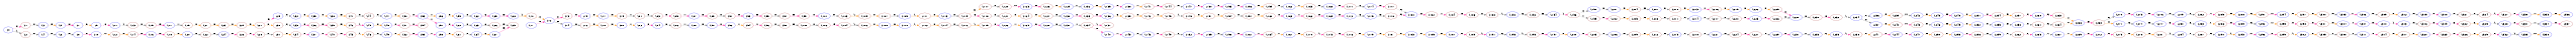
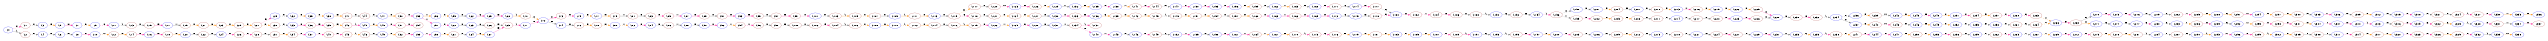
  strict digraph {
    rankdir=LR
    node [color=blue]
    edge [color=deeppink style=dashed]
    S1 [color=brown]
    S0
    S2 [color=brown]
    S3
    S4
    S5
    S6
    S7
    S8
    S9
    S10
    S11
    S12 [color=brown]
    S13 [color=brown]
    S14 [color=brown]
    S15 [color=brown]
    S16
    S17
    S18 [color=brown]
    S19 [color=brown]
    S20
    S21 [color=brown]
    S22 [color=brown]
    S23 [color=brown]
    S24
    S25 [color=brown]
    S26 [color=brown]
    S27 [color=brown]
    S28 [color=brown]
    S29
    S30 [color=brown]
    S31 [color=brown]
    S32
    S33
    S34 [color=brown]
    S35
    S36 [color=brown]
    S37
    S38
    S39 [color=brown]
    S40 [color=brown]
    S41 [color=brown]
    S42 [color=brown]
    S43 [color=brown]
    S44 [color=brown]
    S45
    S46 [color=brown]
    S47
    S48
    S49
    S50 [color=brown]
    S51 [color=brown]
    S52 [color=brown]
    S53
    S54 [color=brown]
    S55
    S56
    S57
    S58
    S59
    S60
    S61 [color=brown]
    S62
    S63
    S64
    S65
    S66 [color=brown]
    S67
    S68
    S69 [color=brown]
    S70 [color=brown]
    S71
    S72
    S73 [color=brown]
    S74
    S75
    S76 [color=brown]
    S77
    S78 [color=brown]
    S79 [color=brown]
    S80
    S81 [color=brown]
    S82
    S83 [color=brown]
    S84
    S85 [color=brown]
    S86 [color=brown]
    S87
    S88
    S89 [color=brown]
    S90
    S91 [color=brown]
    S92
    S93
    S94 [color=brown]
    S95 [color=brown]
    S96 [color=brown]
    S97 [color=brown]
    S98 [color=brown]
    S99 [color=brown]
    S100 [color=brown]
    S101
    S102 [color=brown]
    S103 [color=brown]
    S104 [color=brown]
    S105 [color=brown]
    S106 [color=brown]
    S107 [color=brown]
    S108
    S109
    S110
    S111 [color=brown]
    S112 [color=brown]
    S113
    S114 [color=brown]
    S115 [color=brown]
    S116 [color=brown]
    S117 [color=brown]
    S118 [color=brown]
    S119 [color=brown]
    S120 [color=brown]
    S121 [color=brown]
    S122
    S123
    S124 [color=brown]
    S125
    S126 [color=brown]
    S127 [color=brown]
    S128
    S129
    S130
    S131
    S132
    S133 [color=brown]
    S134 [color=brown]
    S135
    S136
    S137 [color=brown]
    S140
    S138
    S139 [color=brown]
    S141 [color=brown]
    S142 [color=brown]
    S143
    S144 [color=brown]
    S145 [color=brown]
    S146
    S147
    S148 [color=brown]
    S149 [color=brown]
    S150
    S151 [color=brown]
    S152
    S153
    S154 [color=brown]
    S155
    S156
    S157 [color=brown]
    S158
    S159 [color=brown]
    S160 [color=brown]
    S161
    S162
    S163
    S164 [color=brown]
    S165 [color=brown]
    S166 [color=brown]
    S167
    S168
    S169
    S170 [color=brown]
    S171 [color=brown]
    S172
    S173 [color=brown]
    S174
    S175
    S176 [color=brown]
    S177 [color=brown]
    S178 [color=brown]
    S179
    S180
    S181 [color=brown]
    S182 [color=brown]
    S183
    S184 [color=brown]
    S185
    S186 [color=brown]
    S187
    S188 [color=brown]
    S189 [color=brown]
    S190
    S191
    S192 [color=brown]
    S193
    S194
    S195 [color=brown]
    S196 [color=brown]
    S197
    S198
    S199 [color=brown]
    S200
    S201
    S202 [color=brown]
    S203 [color=brown]
    S204 [color=brown]
    S205 [color=brown]
    S206
    S207
    S208 [color=brown]
    S209 [color=brown]
    S210 [color=brown]
    S211 [color=brown]
    S212 [color=brown]
    S213
    S214
    S215
    S216 [color=brown]
    S217 [color=brown]
    S218 [color=brown]
    S219
    S220 [color=brown]
    S221
    S222
    S223
    S224 [color=brown]
    S225 [color=brown]
    S226 [color=brown]
    S227 [color=brown]
    S228
    S229
    S230 [color=brown]
    S231
    S232 [color=brown]
    S233
    S234
    S235
    S236
    S237
    S238 [color=brown]
    S239 [color=brown]
    S240 [color=brown]
    S241 [color=brown]
    S242
    S243 [color=brown]
    S244
    S245
    S246
    S247
    S248
    S249
    S250 [color=brown]
    S251
    S252
    S253
    S254 [color=brown]
    S255
    S256 [color=brown]
    S257 [color=brown]
    S258
    S259
    S260
    S261 [color=brown]
    S262 [color=brown]
    S263 [color=brown]
    S264 [color=brown]
    S265
    S266
    S267
    S268 [color=brown]
    S269
    S270
    S271
    S272
    S273
    S274
    S275 [color=brown]
    S276
    S277
    S278 [color=brown]
    S279
    S280
    S281 [color=brown]
    S282 [color=brown]
    S283
    S284
    S285 [color=brown]
    S286 [color=brown]
    S287 [color=brown]
    S288
    S289
    S290
    S291 [color=brown]
    S292
    S293
    S294
    S295 [color=brown]
    S296
    S297 [color=brown]
    S298 [color=brown]
    S299 [color=brown]
    S300 [color=brown]
    S301 [color=brown]
    S302
    S303
    S304
    S305 [color=brown]
    S306
    S307
    S308 [color=brown]
    S309 [color=brown]
    S310
    S311
    S312
    S313
    S314 [color=brown]
    S315
    S316 [color=brown]
    S317 [color=brown]
    S318
    S319
    S320
    S321 [color=brown]
    S322 [color=brown]
    S323 [color=brown]
    S324 [color=brown]
    S325
    S326 [color=brown]
    S327 [color=brown]
    S328
    S329 [color=brown]
    S330
    S331 [color=brown]
    S332
    S333
    S334
    S335
    S336
    S337 [color=brown]
    S338
    S1 -> S3 [color=gray40 label=L]
    S0 -> S1 [label=A]
    S0 -> S2 [color=gray40 label=S style=solid]
    S2 -> S4 [color=gray40 label=L]
    S3 -> S5 [color=darkorange label=F]
    S4 -> S6 [color=gray40 label=F]
    S5 -> S7 [label=K style=solid]
    S6 -> S8 [color=gray40 label=K]
    S7 -> S9 [color=darkorange label=D]
    S8 -> S10 [label=D style=solid]
    S9 -> S11 [label=L]
    S10 -> S12 [color=darkorange label=W]
    S11 -> S13 [color=gray40 label=S]
    S12 -> S14 [color=darkorange label=A style=solid]
    S13 -> S15 [color=gray40 label=A]
    S14 -> S16 [label=A style=solid]
    S15 -> S17 [label=H style=solid]
    S16 -> S18 [label=H style=solid]
    S17 -> S19 [color=gray40 label=V style=solid]
    S18 -> S20 [color=darkorange label=A style=solid]
    S19 -> S21 [color=darkorange label=A]
    S20 -> S22 [color=gray40 label=D style=solid]
    S21 -> S23 [color=darkorange label=P style=solid]
    S22 -> S24 [color=gray40 label=A style=solid]
    S23 -> S25 [color=darkorange label=T style=solid]
    S24 -> S26 [label=T]
    S25 -> S27 [color=darkorange label=F style=solid]
    S26 -> S28 [label=F]
    S27 -> S29 [label=E]
    S27 -> S30 [color=darkorange label=D]
    S28 -> S31 [color=gray40 label=D style=solid]
    S29 -> S32 [color=gray40 label=A]
    S30 -> S33 [color=gray40 label=A]
    S31 -> S34 [color=darkorange label=A style=solid]
    S32 -> S35 [color=darkorange label=P]
    S33 -> S36 [label=P style=solid]
    S34 -> S37 [label=P]
    S35 -> S38 [color=darkorange label=L]
    S36 -> S39 [label=H style=solid]
    S37 -> S40 [label=F]
    S38 -> S41 [color=darkorange label=H style=solid]
    S39 -> S42 [color=darkorange label=H]
    S40 -> S43 [label=H]
    S41 -> S44 [color=gray40 label=A style=solid]
    S42 -> S45 [label=S style=solid]
    S43 -> S46 [color=darkorange label=S]
    S44 -> S47 [color=gray40 label=A]
    S45 -> S48 [color=darkorange label=A style=solid]
    S46 -> S49 [color=gray40 label=A style=solid]
    S47 -> S50 [color=darkorange label=L style=solid]
    S48 -> S51 [label=L]
    S49 -> S52 [color=darkorange label=L]
    S50 -> S53 [label=T]
    S51 -> S54 [label=T style=solid]
    S52 -> S55 [label=T style=solid]
    S53 -> S56 [color=darkorange label=V style=solid]
    S53 -> S57 [label=V style=solid]
    S55 -> S58 [label=V]
    S56 -> S59 [color=darkorange label=L]
    S57 -> S60 [label=L]
    S58 -> S61 [color=darkorange label=L style=solid]
    S59 -> S62 [color=gray40 label=L style=solid]
    S60 -> S63 [color=gray40 label=L style=solid]
    S61 -> S64 [color=gray40 label=L]
    S62 -> S65 [label=C style=solid]
    S63 -> S66 [color=gray40 label=C style=solid]
    S64 -> S67 [color=darkorange label=C style=solid]
    S65 -> S68 [label=H style=solid]
    S66 -> S69 [color=gray40 label=H]
    S67 -> S69 [label=H style=solid]
    S68 -> S70 [color=darkorange label=S style=solid]
+   S69 -> S71 [label=S]
    S70 -> S72 [color=darkorange label=L]
    S71 -> S72 [label=L style=solid]
    S72 -> S73 [label=L style=solid]
    S72 -> S74 [color=gray40 label=F style=solid]
    S73 -> S75 [label=K]
    S74 -> S76 [color=gray40 label=K style=solid]
    S75 -> S77 [color=darkorange label=F]
    S76 -> S78 [color=darkorange label=F style=solid]
    S77 -> S79 [color=darkorange label=N style=solid]
    S78 -> S80 [color=darkorange label=N]
    S79 -> S81 [color=gray40 label=V style=solid]
    S80 -> S82 [color=darkorange label=V]
    S81 -> S83 [color=gray40 label=P style=solid]
    S82 -> S84 [label=P]
    S83 -> S85 [label=D]
    S84 -> S86 [color=gray40 label=D]
    S85 -> S87 [label=V]
    S86 -> S88 [color=gray40 label=V]
    S87 -> S89 [label=R style=solid]
    S88 -> S90 [color=gray40 label=R]
    S89 -> S91 [color=gray40 label=L style=solid]
    S90 -> S92 [label=L style=solid]
    S91 -> S93 [label=K style=solid]
    S92 -> S94 [color=darkorange label=V]
    S93 -> S95 [label=H style=solid]
    S94 -> S96 [label=Y]
    S95 -> S97 [color=gray40 label=A style=solid]
    S96 -> S98 [color=gray40 label=A]
    S97 -> S99 [label=H style=solid]
    S98 -> S100 [color=gray40 label=H]
    S99 -> S101 [label=L]
    S100 -> S102 [color=gray40 label=L style=solid]
    S101 -> S103 [color=gray40 label=D]
    S102 -> S104 [label=E]
    S103 -> S105 [color=darkorange label=S style=solid]
    S104 -> S106 [color=gray40 label=S style=solid]
    S105 -> S107 [color=darkorange label=L]
    S106 -> S108 [color=darkorange label=L]
    S107 -> S109 [color=gray40 label=A style=solid]
    S108 -> S110 [color=darkorange label=K style=solid]
    S109 -> S111 [color=darkorange label=S style=solid]
    S110 -> S112 [color=darkorange label=S]
    S111 -> S113 [color=darkorange label=L style=solid]
    S112 -> S114 [color=darkorange label=L style=solid]
    S113 -> S115 [color=gray40 label=A style=solid]
    S114 -> S116 [color=gray40 label=A style=solid]
    S115 -> S117 [color=darkorange label=N]
    S115 -> S118 [label=G]
    S116 -> S119 [color=darkorange label=S style=solid]
    S117 -> S120 [color=gray40 label=P style=solid]
    S118 -> S121 [color=gray40 label=P]
    S119 -> S122 [label=T]
    S120 -> S123 [label=M]
    S121 -> S124 [color=darkorange label=L]
    S122 -> S125 [color=darkorange label=V]
    S123 -> S126 [label=D style=solid]
    S124 -> S127 [color=darkorange label=D]
    S125 -> S128 [label=N]
    S126 -> S129 [color=darkorange label=D]
    S127 -> S130 [color=gray40 label=D style=solid]
    S128 -> S131 [color=gray40 label=D style=solid]
    S129 -> S132 [color=gray40 label=V style=solid]
    S130 -> S133 [label=L style=solid]
    S131 -> S134 [color=gray40 label=I]
    S132 -> S135 [color=darkorange label=H style=solid]
    S133 -> S136 [label=H style=solid]
    S134 -> S137 [label=S]
    S134 -> S140 [label=K]
    S135 -> S138 [label=A]
    S136 -> S139 [color=darkorange label=G style=solid]
    S140 -> S143 [label=V]
    S138 -> S141 [color=darkorange label=V]
    S139 -> S142 [color=darkorange label=A style=solid]
    S141 -> S144 [label=A style=solid]
    S142 -> S145 [color=darkorange label=A style=solid]
    S143 -> S146 [color=gray40 label=A]
    S144 -> S147 [color=gray40 label=N]
    S145 -> S148 [color=gray40 label=S]
    S146 -> S149 [label=D]
    S147 -> S150 [label=T style=solid]
    S148 -> S151 [color=darkorange label=A style=solid]
    S149 -> S152 [color=gray40 label=G style=solid]
    S150 -> S153 [label=L style=solid]
    S151 -> S154 [color=darkorange label=L style=solid]
    S152 -> S155 [label=V style=solid]
    S153 -> S156 [label=A]
    S154 -> S157 [color=gray40 label=A]
    S155 -> S158 [color=gray40 label=A style=solid]
    S156 -> S159 [color=darkorange label=D]
    S157 -> S160 [color=darkorange label=D style=solid]
    S158 -> S161 [label=A style=solid]
    S159 -> S162 [color=gray40 label=A]
    S160 -> S163 [label=A]
    S161 -> S164 [label=V style=solid]
    S162 -> S165 [color=darkorange label=V style=solid]
    S163 -> S166 [label=V style=solid]
    S164 -> S167 [color=darkorange label=V]
    S165 -> S168 [color=gray40 label=K]
    S166 -> S169 [label=K style=solid]
    S167 -> S170 [color=darkorange label=K style=solid]
    S168 -> S171 [label=K]
    S169 -> S172 [label=K style=solid]
    S170 -> S173 [label=S]
    S171 -> S174 [color=gray40 label=G style=solid]
    S172 -> S175 [color=gray40 label=G style=solid]
    S173 -> S176 [label=G]
    S174 -> S177 [label=H style=solid]
    S175 -> S178 [color=gray40 label=H style=solid]
    S176 -> S179 [color=darkorange label=H]
    S177 -> S180 [color=gray40 label=G]
    S178 -> S180 [label=G]
    S179 -> S181 [color=darkorange label=A style=solid]
    S180 -> S182 [label=K style=solid]
    S181 -> S183 [color=darkorange label=R style=solid]
    S182 -> S184 [label=V]
    S183 -> S185 [color=darkorange label=L]
    S184 -> S186 [label=Q style=solid]
    S185 -> S187 [color=darkorange label=Q style=solid]
    S186 -> S188 [color=gray40 label=A style=solid]
    S187 -> S189 [label=A]
    S188 -> S190 [color=gray40 label=S style=solid]
    S189 -> S191 [label=S style=solid]
    S190 -> S192 [color=gray40 label=G style=solid]
    S191 -> S193 [color=gray40 label=G style=solid]
    S192 -> S194 [color=gray40 label=H style=solid]
    S193 -> S195 [color=gray40 label=S]
    S194 -> S196 [label=S]
    S195 -> S197 [label=H style=solid]
    S196 -> S198 [color=gray40 label=L]
    S196 -> S199 [color=gray40 label=V]
    S197 -> S200 [color=darkorange label=L style=solid]
    S198 -> S201 [color=gray40 label=D]
    S199 -> S202 [label=D]
    S200 -> S203 [label=D]
    S201 -> S204 [color=darkorange label=F style=solid]
    S202 -> S205 [color=darkorange label=F style=solid]
    S203 -> S206 [color=gray40 label=F]
    S204 -> S207 [color=gray40 label=H style=solid]
    S205 -> S208 [color=darkorange label=H]
    S206 -> S209 [color=gray40 label=H]
    S207 -> S210 [color=gray40 label=P]
    S208 -> S211 [color=gray40 label=P style=solid]
    S209 -> S212 [color=darkorange label=P style=solid]
    S210 -> S213 [color=darkorange label=F style=solid]
    S211 -> S214 [color=gray40 label=F]
    S212 -> S215 [color=gray40 label=F]
    S213 -> S216 [label=Y style=solid]
    S214 -> S217 [color=gray40 label=Y]
    S215 -> S218 [color=gray40 label=Y]
    S216 -> S219 [color=darkorange label=T style=solid]
    S217 -> S220 [color=gray40 label=T style=solid]
    S218 -> S221 [color=gray40 label=T]
    S219 -> S222 [color=darkorange label=K]
    S220 -> S223 [label=K]
    S221 -> S224 [color=gray40 label=K style=solid]
    S222 -> S225 [color=darkorange label=T]
    S223 -> S226 [label=T style=solid]
    S224 -> S227 [label=A style=solid]
    S225 -> S228 [label=T style=solid]
    S226 -> S228 [color=gray40 label=T]
    S227 -> S229 [color=gray40 label=Q]
    S228 -> S230 [color=gray40 label=P style=solid]
    S229 -> S231 [label=P style=solid]
    S230 -> S232 [label=F style=solid]
    S231 -> S233 [color=gray40 label=Y style=solid]
    S232 -> S234 [color=gray40 label=S]
    S233 -> S235 [color=darkorange label=C]
    S234 -> S236 [color=gray40 label=L]
    S234 -> S237 [color=gray40 label=A style=solid]
    S235 -> S238 [label=S]
    S236 -> S239 [color=darkorange label=F]
    S237 -> S240 [color=darkorange label=F style=solid]
    S238 -> S241 [color=darkorange label=F]
    S239 -> S242 [color=gray40 label=M]
    S240 -> S243 [label=M]
    S241 -> S244 [label=L style=solid]
    S242 -> S245 [color=darkorange label=R style=solid]
    S243 -> S246 [color=gray40 label=R]
    S244 -> S247 [label=R]
    S245 -> S248 [label=E]
    S246 -> S249 [color=darkorange label=E style=solid]
    S247 -> S250 [color=darkorange label=E]
    S248 -> S251 [color=darkorange label=L style=solid]
    S249 -> S252 [color=darkorange label=L style=solid]
    S250 -> S253 [color=darkorange label=L]
    S251 -> S254 [label=A style=solid]
    S252 -> S255 [color=gray40 label=A]
    S253 -> S256 [label=T style=solid]
    S254 -> S257 [color=darkorange label=E style=solid]
    S255 -> S258 [color=gray40 label=E]
    S256 -> S259 [color=gray40 label=E style=solid]
    S257 -> S260 [label=A]
    S258 -> S261 [color=gray40 label=A]
    S259 -> S262 [color=gray40 label=T]
    S260 -> S263 [label=G]
    S261 -> S264 [color=gray40 label=G]
    S262 -> S265 [label=G]
    S263 -> S266 [color=darkorange label=Y]
    S264 -> S266 [color=darkorange label=Y]
    S265 -> S267 [color=gray40 label=I]
    S266 -> S268 [label=E style=solid]
    S267 -> S269 [color=darkorange label=V]
    S268 -> S270 [color=gray40 label=G style=solid]
    S268 -> S271 [color=darkorange label=A style=solid]
    S269 -> S272 [label=D style=solid]
    S270 -> S273 [label=A style=solid]
    S271 -> S274 [color=gray40 label=G style=solid]
    S272 -> S275 [label=A]
    S273 -> S276 [label=H]
    S274 -> S277 [color=gray40 label=H]
    S275 -> S278 [color=darkorange label=Q]
    S276 -> S279 [color=gray40 label=A style=solid]
    S277 -> S280 [label=G]
    S278 -> S281 [color=darkorange label=T style=solid]
    S279 -> S282 [color=gray40 label=G style=solid]
    S280 -> S283 [color=gray40 label=G]
    S281 -> S284 [color=gray40 label=S]
    S282 -> S285 [label=V]
    S283 -> S286 [color=darkorange label=I]
    S284 -> S287 [color=gray40 label=I]
    S285 -> S288 [color=darkorange label=K style=solid]
    S286 -> S289 [label=K style=solid]
    S287 -> S290 [color=gray40 label=K]
    S288 -> S291 [color=darkorange label=G style=solid]
    S289 -> S292 [color=gray40 label=G style=solid]
    S290 -> S293 [color=darkorange label=S style=solid]
    S291 -> S294 [label=W style=solid]
    S292 -> S295 [color=darkorange label=W]
    S293 -> S296 [label=W]
    S294 -> S297 [color=darkorange label=A]
    S295 -> S298 [label=A]
    S296 -> S299 [label=L style=solid]
    S297 -> S300 [color=darkorange label=A style=solid]
    S298 -> S301 [label=A style=solid]
    S299 -> S302 [color=darkorange label=S]
    S300 -> S303 [color=gray40 label=K]
    S301 -> S304 [color=darkorange label=K style=solid]
    S302 -> S305 [color=darkorange label=L style=solid]
    S303 -> S306 [label=V style=solid]
    S304 -> S307 [label=I]
    S305 -> S308 [color=gray40 label=I style=solid]
    S306 -> S309 [color=gray40 label=N]
    S307 -> S310 [label=N style=solid]
    S308 -> S311 [color=gray40 label=I style=solid]
    S309 -> S312 [color=darkorange label=T style=solid]
    S310 -> S313 [label=S]
    S311 -> S314 [label=T]
    S312 -> S315 [color=gray40 label=K]
    S313 -> S316 [color=gray40 label=K]
    S314 -> S317 [color=darkorange label=R]
    S315 -> S318 [label=D]
    S316 -> S319 [label=D style=solid]
    S317 -> S320 [color=darkorange label=E style=solid]
    S318 -> S321 [color=gray40 label=A]
    S319 -> S322 [label=E]
    S320 -> S323 [label=T]
    S321 -> S324 [color=gray40 label=P style=solid]
    S322 -> S325 [color=darkorange label=G style=solid]
    S323 -> S326 [label=R]
    S324 -> S327 [label=S]
    S325 -> S328 [color=gray40 label=S]
    S326 -> S329 [color=darkorange label=T style=solid]
    S327 -> S330 [label=L]
    S328 -> S331 [label=L]
    S329 -> S332 [label=L]
    S330 -> S333 [color=darkorange label=V style=solid]
    S331 -> S334 [color=gray40 label=V style=solid]
    S332 -> S335 [color=gray40 label=S style=solid]
    S333 -> S336 [color=darkorange label=M style=solid]
    S334 -> S337 [label=M style=solid]
    S335 -> S338 [color=darkorange label=M]
  }
